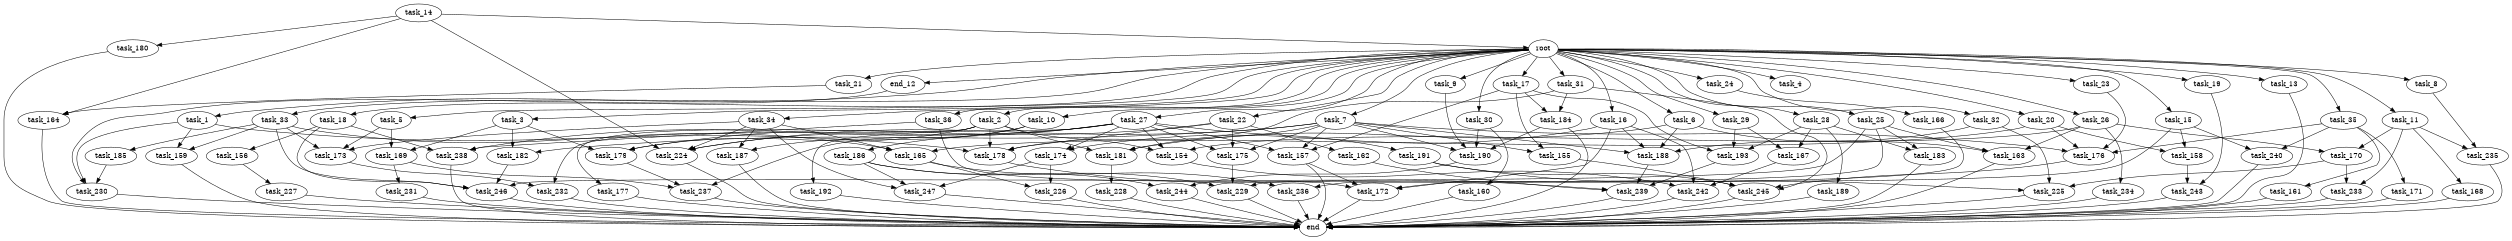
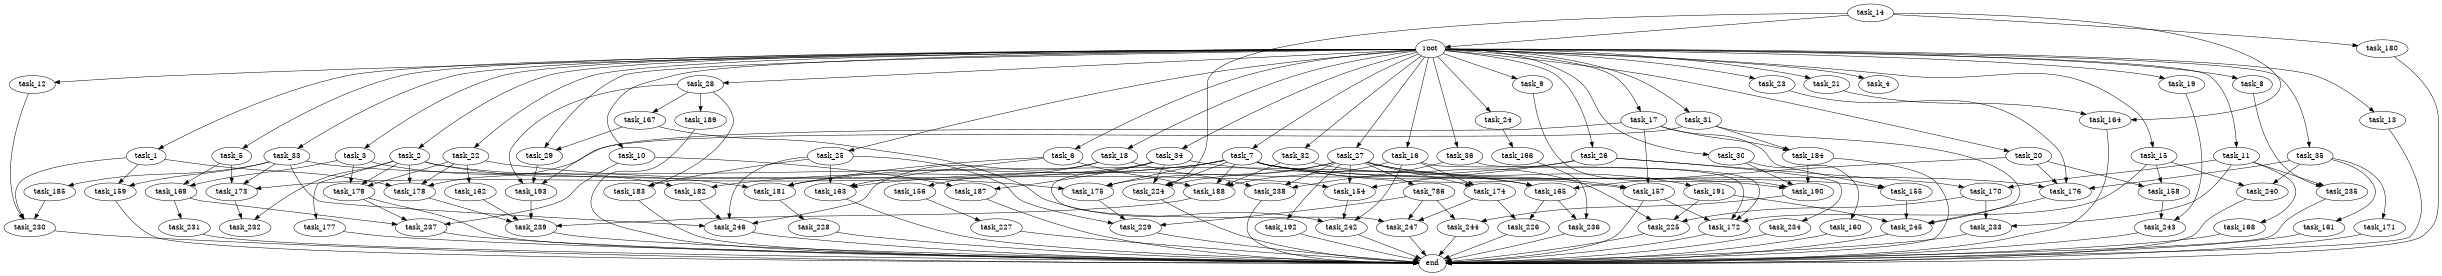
  digraph {
    root
    task_11
    task_2
    task_21
    task_23
    task_35
    task_33
    task_3
    task_28
    task_18
    task_22
    task_5
    task_30
    task_9
    task_27
    task_34
    task_8
    task_15
    task_24
    task_31
-   task_12 [label=end_12]
+   task_12
    task_32
    task_10
    task_29
    task_1
    task_20
    task_4
    task_13
    task_36
    task_16
    task_26
    task_25
    task_19
    task_17
    task_6
    task_7
    task_233
    task_168
    task_170
    task_235
    task_178
    task_179
    task_154
    task_232
    task_181
    task_177
    task_164
    task_176
    task_171
    task_161
    task_240
    task_185
    task_246
    task_173
    task_165
    task_159
    task_14
    task_224
    task_180
    task_182
    task_169
    task_167
    task_193
    task_183
    task_189
    task_156
    task_238
    task_162
    task_175
    task_160
    task_190
    task_157
-   task_186
+   task_186 [label=task_786]
    task_192
    task_191
    task_174
    task_187
    task_247
    task_158
    task_172
    task_166
    task_245
    task_184
    task_230
    task_225
    task_188
    task_237
    end
    task_242
    task_234
    task_163
    task_229
    task_243
    task_155
    task_239
    task_228
    task_236
    task_226
    task_231
    task_227
    task_244
    root -> task_11
    root -> task_2
    root -> task_21
    root -> task_23
    root -> task_35
    root -> task_33
    root -> task_3
    root -> task_28
    root -> task_18
    root -> task_22
    root -> task_5
    root -> task_30
    root -> task_9
    root -> task_27
    root -> task_34
    root -> task_8
    root -> task_15
    root -> task_24
    root -> task_31
    root -> task_12
    root -> task_32
    root -> task_10
    root -> task_29
    root -> task_1
    root -> task_20
    root -> task_4
    root -> task_13
    root -> task_36
    root -> task_16
    root -> task_26
    root -> task_25
    root -> task_19
    root -> task_17
    root -> task_6
    root -> task_7
    task_11 -> task_233
    task_11 -> task_168
    task_11 -> task_170
    task_11 -> task_235
    task_2 -> task_178
    task_2 -> task_179
    task_2 -> task_154
    task_2 -> task_232
    task_2 -> task_181
    task_2 -> task_177
    task_21 -> task_164
    task_23 -> task_176
    task_35 -> task_176
    task_35 -> task_171
    task_35 -> task_161
    task_35 -> task_240
    task_33 -> task_185
    task_33 -> task_246
    task_33 -> task_173
    task_33 -> task_165
    task_33 -> task_159
    task_3 -> task_179
    task_3 -> task_182
    task_3 -> task_169
    task_28 -> task_167
    task_28 -> task_193
    task_28 -> task_183
    task_28 -> task_189
    task_18 -> task_246
    task_18 -> task_156
    task_18 -> task_238
    task_22 -> task_178
    task_22 -> task_179
    task_22 -> task_162
    task_22 -> task_175
    task_5 -> task_173
    task_5 -> task_169
    task_30 -> task_160
    task_30 -> task_190
    task_9 -> task_190
    task_27 -> task_154
    task_27 -> task_224
    task_27 -> task_238
    task_27 -> task_175
    task_27 -> task_157
    task_27 -> task_186
    task_27 -> task_192
    task_27 -> task_191
    task_27 -> task_174
    task_34 -> task_173
    task_34 -> task_165
    task_34 -> task_224
    task_34 -> task_187
    task_34 -> task_247
    task_8 -> task_235
    task_15 -> task_240
    task_15 -> task_158
    task_15 -> task_172
    task_24 -> task_166
    task_31 -> task_178
    task_31 -> task_245
    task_31 -> task_184
    task_12 -> task_230
    task_32 -> task_225
    task_32 -> task_188
    task_10 -> task_187
    task_10 -> task_237
-   task_29 -> task_167
+   task_167 -> task_29
    task_29 -> task_193
    task_1 -> task_178
    task_1 -> task_159
    task_1 -> task_230
    task_20 -> task_176
    task_20 -> task_165
    task_20 -> task_158
    task_13 -> end
    task_36 -> task_238
    task_36 -> task_172
    task_16 -> task_174
    task_16 -> task_172
    task_16 -> task_188
    task_16 -> task_242
    task_26 -> task_170
    task_26 -> task_154
    task_26 -> task_234
    task_26 -> task_163
    task_25 -> task_246
    task_25 -> task_183
    task_25 -> task_163
    task_25 -> task_229
    task_19 -> task_243
    task_17 -> task_193
    task_17 -> task_157
    task_17 -> task_184
    task_17 -> task_155
    task_6 -> task_181
    task_6 -> task_188
    task_6 -> task_163
    task_7 -> task_181
    task_7 -> task_176
    task_7 -> task_224
    task_7 -> task_182
    task_7 -> task_175
    task_7 -> task_190
    task_7 -> task_157
    task_7 -> task_188
    task_7 -> task_155
    task_233 -> end
    task_168 -> end
    task_170 -> task_233
    task_170 -> task_225
    task_235 -> end
    task_178 -> task_239
    task_179 -> task_237
    task_154 -> task_242
-   task_232 -> end
+   task_179 -> end
    task_181 -> task_228
    task_177 -> end
    task_164 -> end
    task_176 -> task_245
    task_171 -> end
    task_161 -> end
    task_240 -> end
    task_185 -> task_230
    task_246 -> end
    task_173 -> task_232
    task_165 -> task_236
    task_165 -> task_226
    task_159 -> end
    task_14 -> root
    task_14 -> task_164
    task_14 -> task_224
    task_14 -> task_180
    task_224 -> end
    task_180 -> end
    task_182 -> task_246
    task_169 -> task_237
    task_169 -> task_231
    task_167 -> task_242
    task_193 -> task_239
    task_183 -> end
    task_189 -> end
    task_156 -> task_227
    task_238 -> end
    task_162 -> task_239
    task_175 -> task_229
    task_160 -> end
    task_190 -> task_244
    task_157 -> task_172
    task_157 -> end
    task_186 -> task_247
    task_186 -> task_229
    task_186 -> task_244
    task_192 -> end
    task_191 -> task_245
    task_191 -> task_225
    task_174 -> task_247
    task_174 -> task_226
    task_187 -> end
    task_247 -> end
    task_158 -> task_243
    task_172 -> end
    task_166 -> task_236
    task_245 -> end
    task_184 -> task_190
    task_184 -> end
    task_230 -> end
    task_225 -> end
    task_188 -> task_239
    task_237 -> end
    task_242 -> end
    task_234 -> end
    task_163 -> end
    task_229 -> end
    task_243 -> end
    task_155 -> task_245
    task_239 -> end
    task_228 -> end
    task_236 -> end
    task_226 -> end
    task_231 -> end
    task_227 -> end
    task_244 -> end
  }
